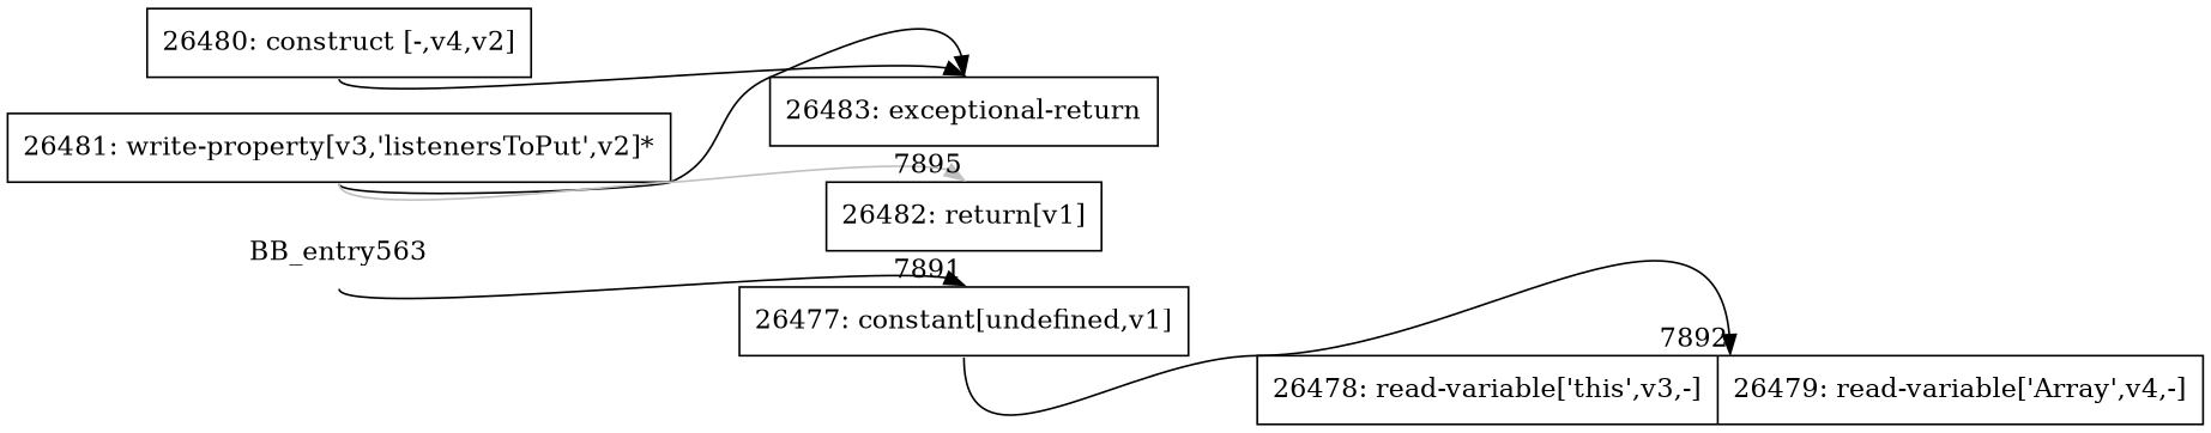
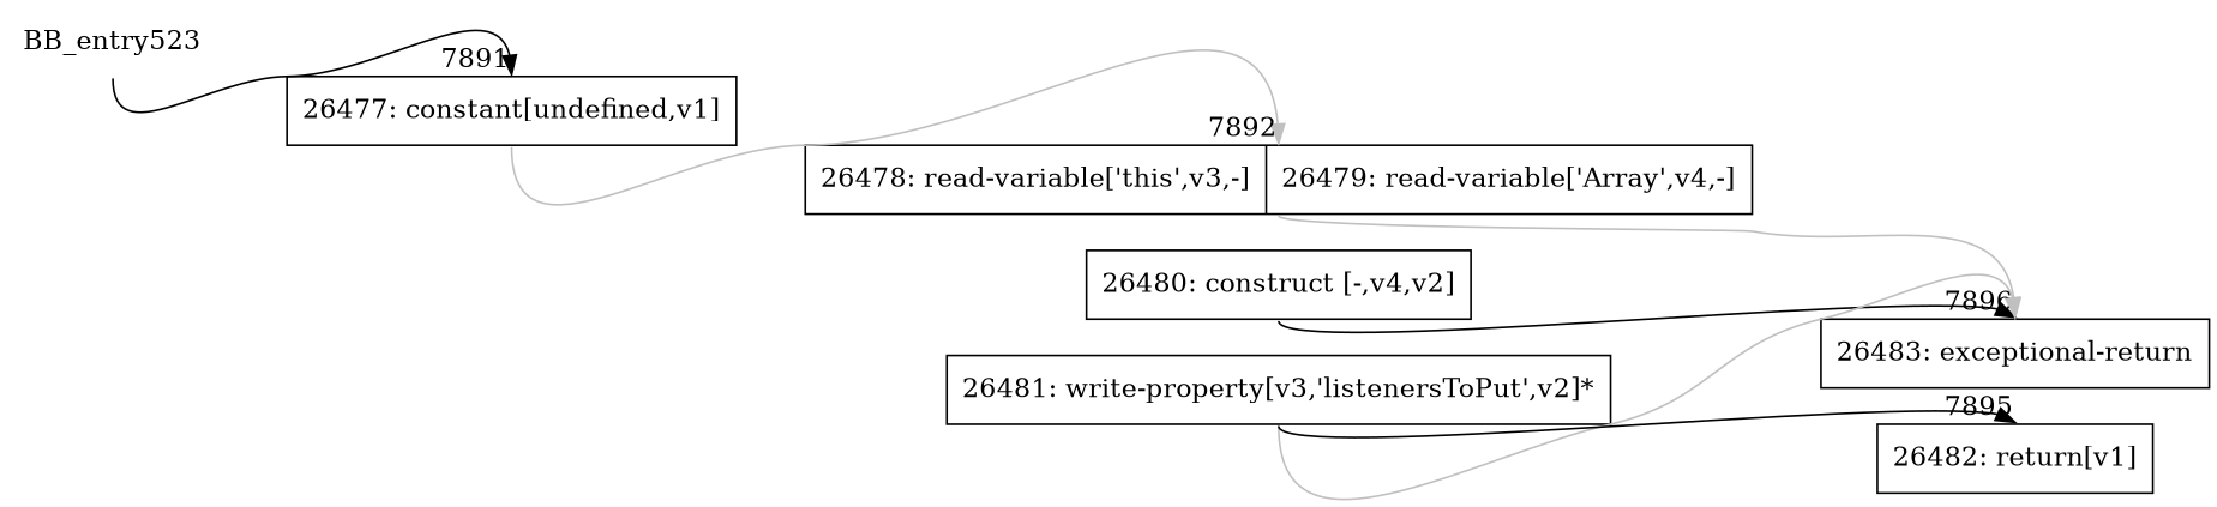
  digraph {
    rankdir=LR
    node [shape=record]
    edge [headport=n tailport=s]
-   BB_entry563 [shape=none]
+   BB_entry563 [shape=none label=BB_entry523]
    n2 [label="{26477: constant[undefined,v1]}"]
    n3 [label="{26478: read-variable['this',v3,-]|26479: read-variable['Array',v4,-]}"]
    n4 [label="{26483: exceptional-return}"]
    n5 [label="{26480: construct [-,v4,v2]}"]
    n6 [label="{26481: write-property[v3,'listenersToPut',v2]*}"]
    n7 [label="{26482: return[v1]}"]
    BB_entry563 -> n2 [headlabel="    7891"]
-   n2 -> n3 [headlabel="      7892"]
+   n2 -> n3 [headlabel="      7892" color=gray]
+   n3 -> n4 [color=gray headlabel="      7896"]
    n5 -> n4 [color=black]
-   n6 -> n4 [color=black]
-   n6 -> n7 [headlabel="      7895" color=gray]
+   n6 -> n4 [color=gray]
+   n6 -> n7 [headlabel="      7895"]
  }
